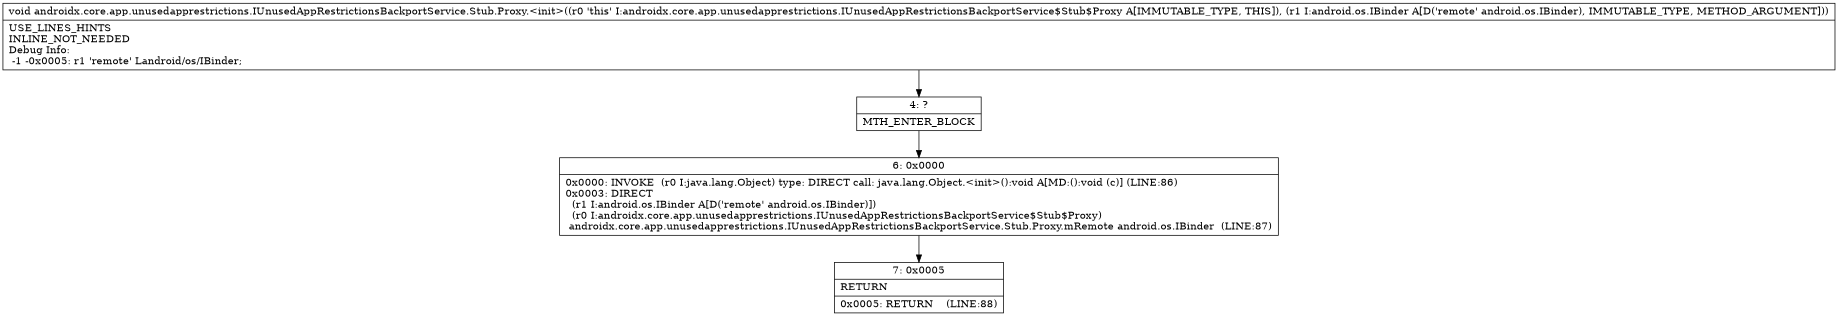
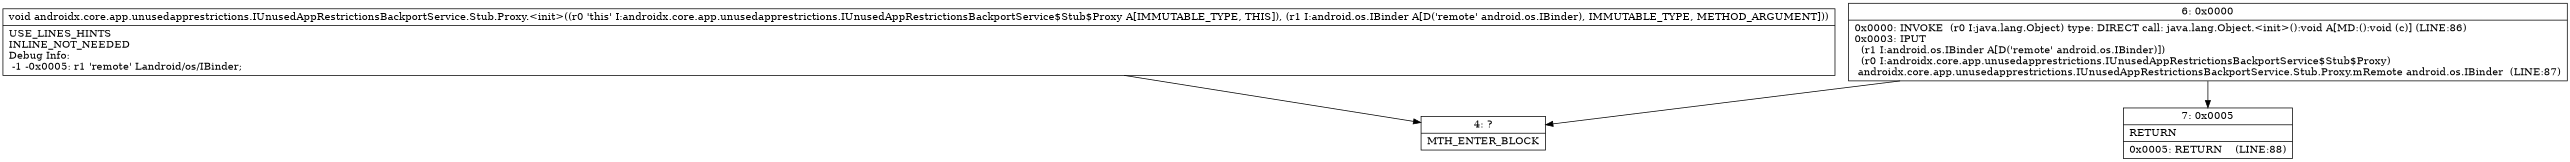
  digraph {
    node [shape=record]
    n1 [label="{4\:\ ?|MTH_ENTER_BLOCK\l}"]
-   n2 [label="{6\:\ 0x0000|0x0000: INVOKE  (r0 I:java.lang.Object) type: DIRECT call: java.lang.Object.\<init\>():void A[MD:():void (c)] (LINE:86)\l0x0003: DIRECT  \l  (r1 I:android.os.IBinder A[D('remote' android.os.IBinder)])\l  (r0 I:androidx.core.app.unusedapprestrictions.IUnusedAppRestrictionsBackportService$Stub$Proxy)\l androidx.core.app.unusedapprestrictions.IUnusedAppRestrictionsBackportService.Stub.Proxy.mRemote android.os.IBinder  (LINE:87)\l}"]
+   n2 [label="{6\:\ 0x0000|0x0000: INVOKE  (r0 I:java.lang.Object) type: DIRECT call: java.lang.Object.\<init\>():void A[MD:():void (c)] (LINE:86)\l0x0003: IPUT  \l  (r1 I:android.os.IBinder A[D('remote' android.os.IBinder)])\l  (r0 I:androidx.core.app.unusedapprestrictions.IUnusedAppRestrictionsBackportService$Stub$Proxy)\l androidx.core.app.unusedapprestrictions.IUnusedAppRestrictionsBackportService.Stub.Proxy.mRemote android.os.IBinder  (LINE:87)\l}"]
    n3 [label="{7\:\ 0x0005|RETURN\l|0x0005: RETURN    (LINE:88)\l}"]
    n4 [label="{void androidx.core.app.unusedapprestrictions.IUnusedAppRestrictionsBackportService.Stub.Proxy.\<init\>((r0 'this' I:androidx.core.app.unusedapprestrictions.IUnusedAppRestrictionsBackportService$Stub$Proxy A[IMMUTABLE_TYPE, THIS]), (r1 I:android.os.IBinder A[D('remote' android.os.IBinder), IMMUTABLE_TYPE, METHOD_ARGUMENT]))  | USE_LINES_HINTS\lINLINE_NOT_NEEDED\lDebug Info:\l  \-1 \-0x0005: r1 'remote' Landroid\/os\/IBinder;\l}"]
-   n1 -> n2
+   n2 -> n1
    n2 -> n3
    n4 -> n1
  }
